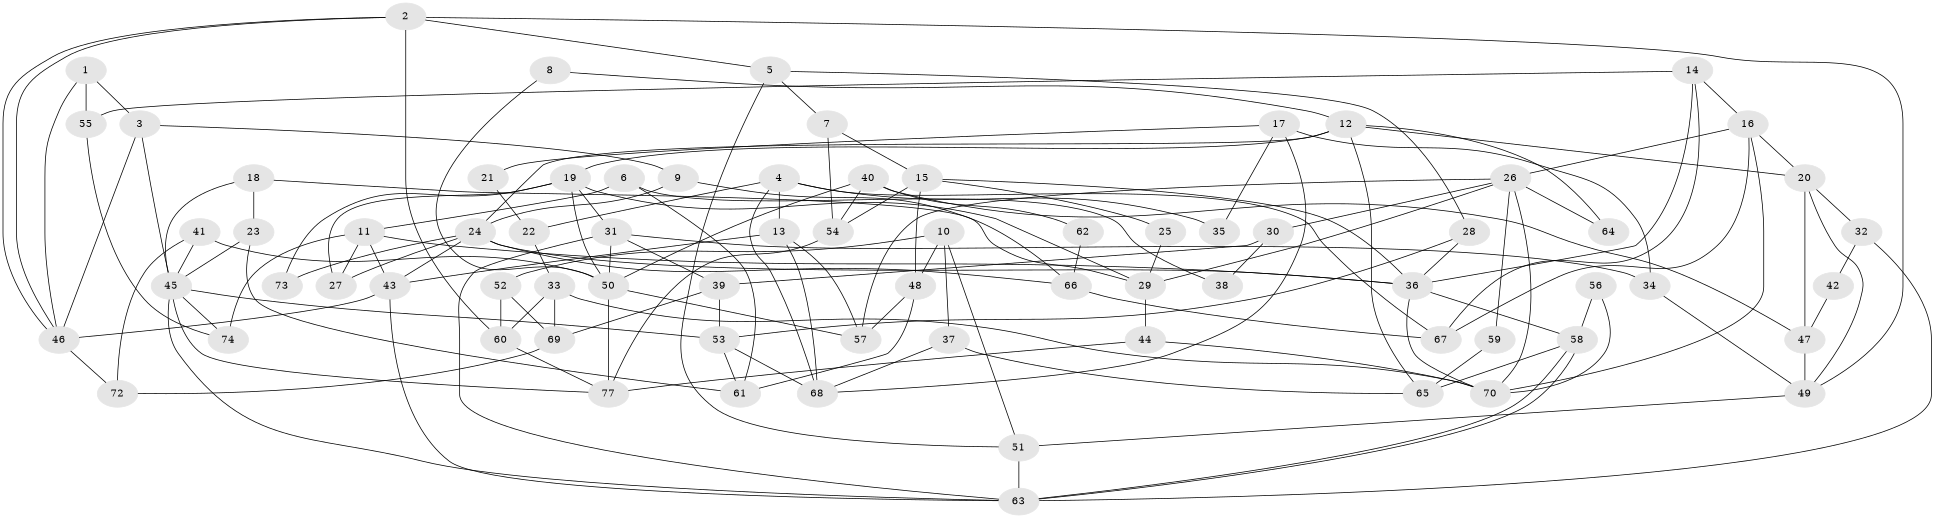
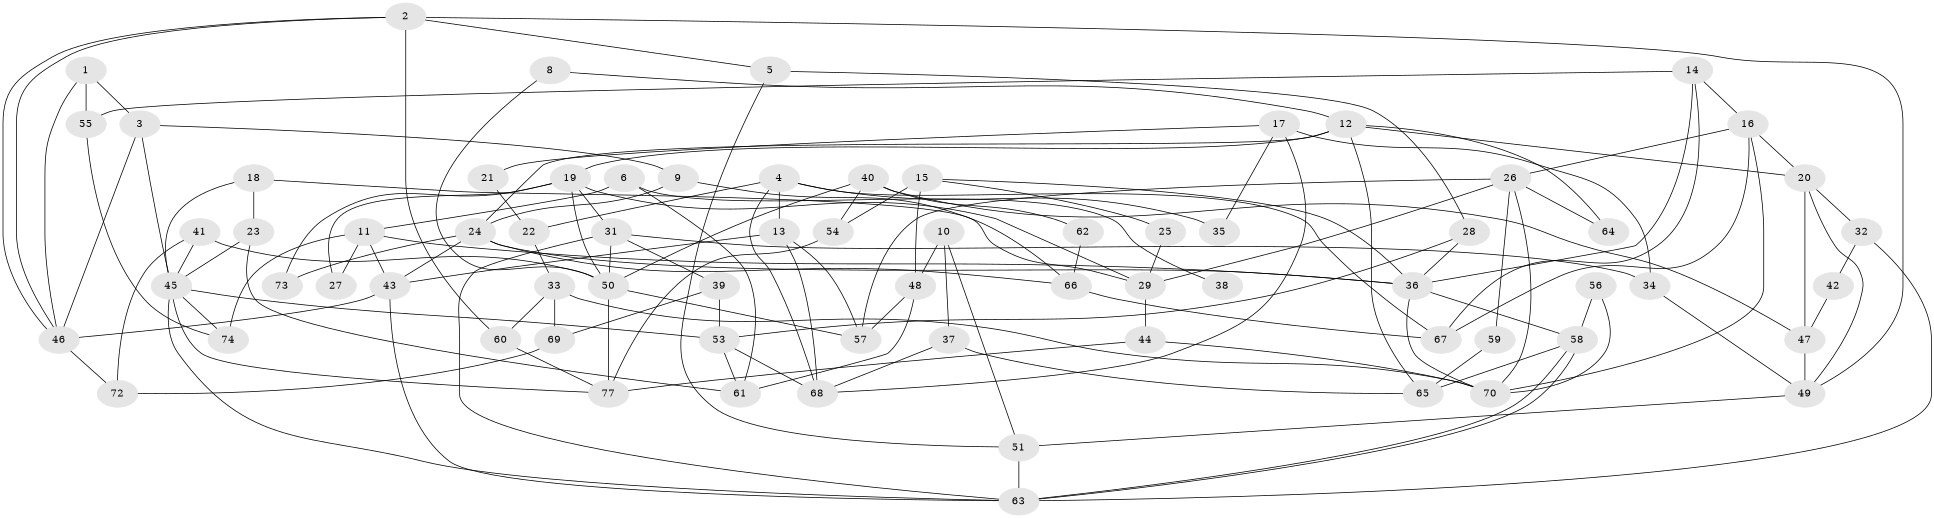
  graph {
    node [color=gray90 style=filled]
    1
    3
    46
    55
    9
    45
    72
    74
    2
    5
    49
    60
-   7
    28
    51
    n16 [label=77]
    24
    66
    53
    63
    4
    13
    22
    35
    67
    68
    43
    57
    33
    15
    54
    36
    6
    11
    38
    61
    27
    48
    25
    8
    12
    50
    19
    20
    64
    65
    73
    10
    37
-   52
    69
    70
    58
    29
    31
    32
    47
    14
    16
    26
-   30
    59
    17
    21
    34
    18
    23
    44
    39
    42
    40
    62
    41
    56
    1 -- 3
    1 -- 46
    1 -- 55
    3 -- 46
    3 -- 9
    3 -- 45
    46 -- 72
    55 -- 74
    9 -- 24
    9 -- 66
    45 -- 74
    45 -- n16
    45 -- 53
    45 -- 63
    2 -- 46
    2 -- 46
    2 -- 5
    2 -- 49
    2 -- 60
-   5 -- 7
    5 -- 28
    5 -- 51
    49 -- 51
    60 -- n16
-   7 -- 15
-   7 -- 54
    28 -- 53
    28 -- 36
    51 -- 63
    24 -- 66
    24 -- 43
    24 -- 36
-   24 -- 27
    24 -- 73
    66 -- 67
    53 -- 68
    53 -- 61
    4 -- 13
    4 -- 22
    4 -- 35
    4 -- 67
    4 -- 68
    13 -- 68
    13 -- 43
    13 -- 57
    22 -- 33
    43 -- 46
    43 -- 63
    33 -- 60
    33 -- 69
    33 -- 70
    15 -- 54
    15 -- 36
    15 -- 48
    15 -- 25
    54 -- n16
    36 -- 70
    36 -- 58
    6 -- 11
    6 -- 38
    6 -- 61
    11 -- 74
    11 -- 43
    11 -- 36
    11 -- 27
    48 -- 57
    48 -- 61
    25 -- 29
    8 -- 12
    8 -- 50
    12 -- 24
    12 -- 19
    12 -- 20
    12 -- 64
    12 -- 65
    50 -- n16
    50 -- 57
    19 -- 27
    19 -- 50
    19 -- 73
    19 -- 29
    19 -- 31
    20 -- 49
    20 -- 32
    20 -- 47
    10 -- 51
    10 -- 48
    10 -- 37
-   10 -- 52
    37 -- 68
    37 -- 65
-   52 -- 60
-   52 -- 69
    69 -- 72
    58 -- 63
    58 -- 63
    58 -- 65
    29 -- 44
    31 -- 63
    31 -- 50
    31 -- 34
    31 -- 39
    32 -- 63
    32 -- 42
    47 -- 49
    14 -- 55
    14 -- 67
    14 -- 36
    14 -- 16
    16 -- 67
    16 -- 20
    16 -- 70
    16 -- 26
    26 -- 57
    26 -- 64
    26 -- 70
    26 -- 29
-   26 -- 30
    26 -- 59
-   30 -- 38
-   30 -- 39
    59 -- 65
    17 -- 35
    17 -- 68
    17 -- 21
    17 -- 34
    21 -- 22
    34 -- 49
    18 -- 45
    18 -- 29
    18 -- 23
    23 -- 45
    23 -- 61
    44 -- n16
    44 -- 70
    39 -- 53
    39 -- 69
    42 -- 47
    40 -- 54
    40 -- 50
    40 -- 47
    40 -- 62
    62 -- 66
    41 -- 45
    41 -- 72
    41 -- 50
    56 -- 70
    56 -- 58
  }
